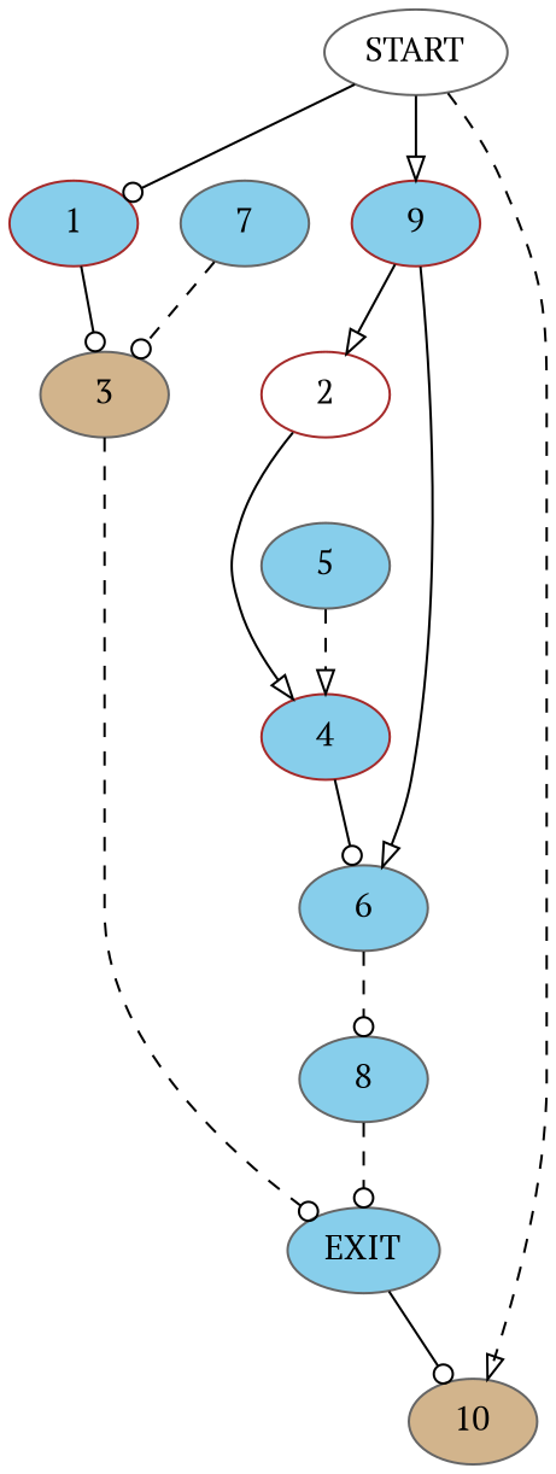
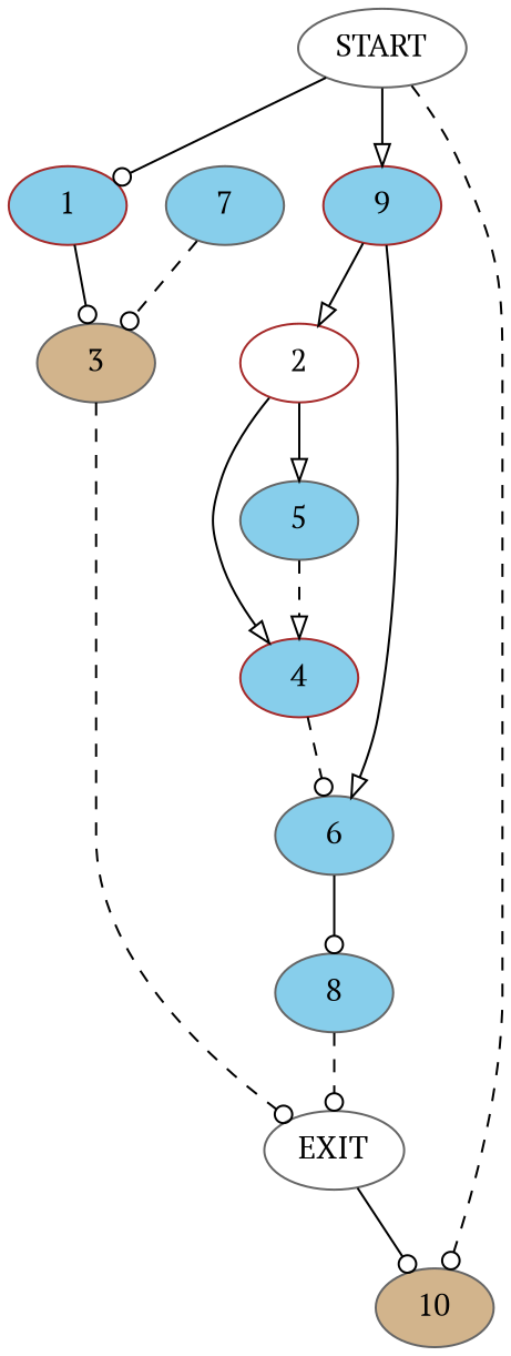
  digraph {
    fontname="PT Serif"
    node [color=gray40 fillcolor=skyblue fontname="PT Serif" style=filled]
    edge [arrowhead=odot fontname="PT Serif" style=solid]
    n1 [fillcolor=white label=START]
    1 [color=brown]
    9 [color=brown]
    10 [fillcolor=tan]
    3 [fillcolor=tan]
    2 [color=brown fillcolor=white]
    6
-   n8 [label=EXIT]
+   n8 [fillcolor=white label=EXIT]
    4 [color=brown]
    5
    8
    7
    n1 -> 1
    n1 -> 9 [arrowhead=onormal]
-   n1 -> 10 [arrowhead=onormal style=dashed]
+   n1 -> 10 [style=dashed]
    1 -> 3
    9 -> 2 [arrowhead=onormal]
    9 -> 6 [arrowhead=onormal]
    3 -> n8 [style=dashed]
    2 -> 4 [arrowhead=onormal]
-   6 -> 8 [style=dashed]
+   2 -> 5 [arrowhead=onormal]
+   6 -> 8
    n8 -> 10
-   4 -> 6
+   4 -> 6 [style=dashed]
    5 -> 4 [arrowhead=onormal style=dashed]
    8 -> n8 [style=dashed]
    7 -> 3 [style=dashed]
  }
